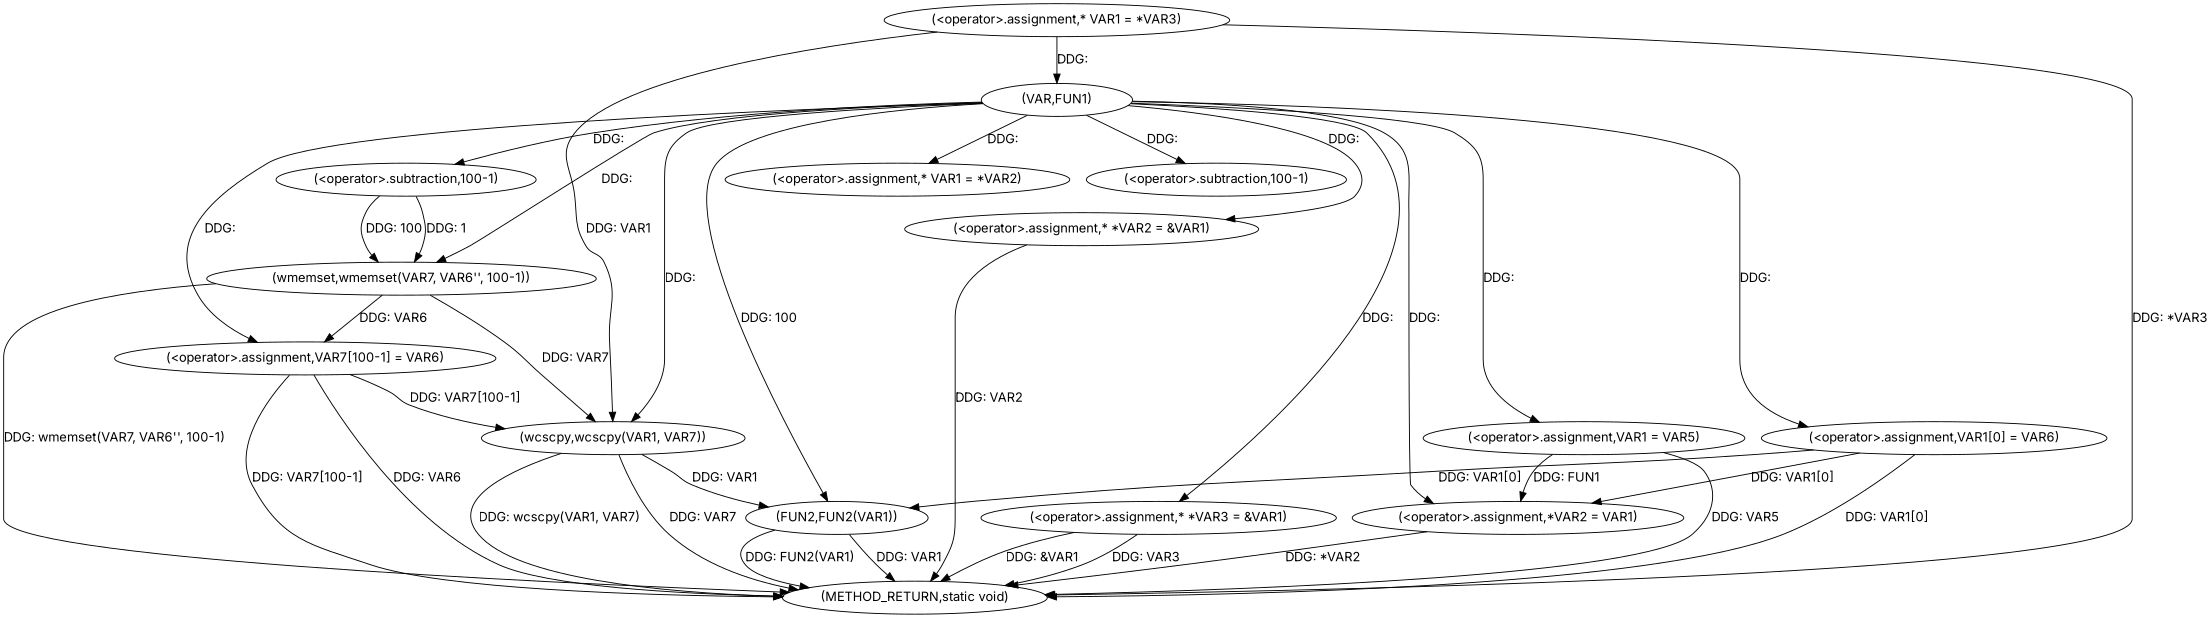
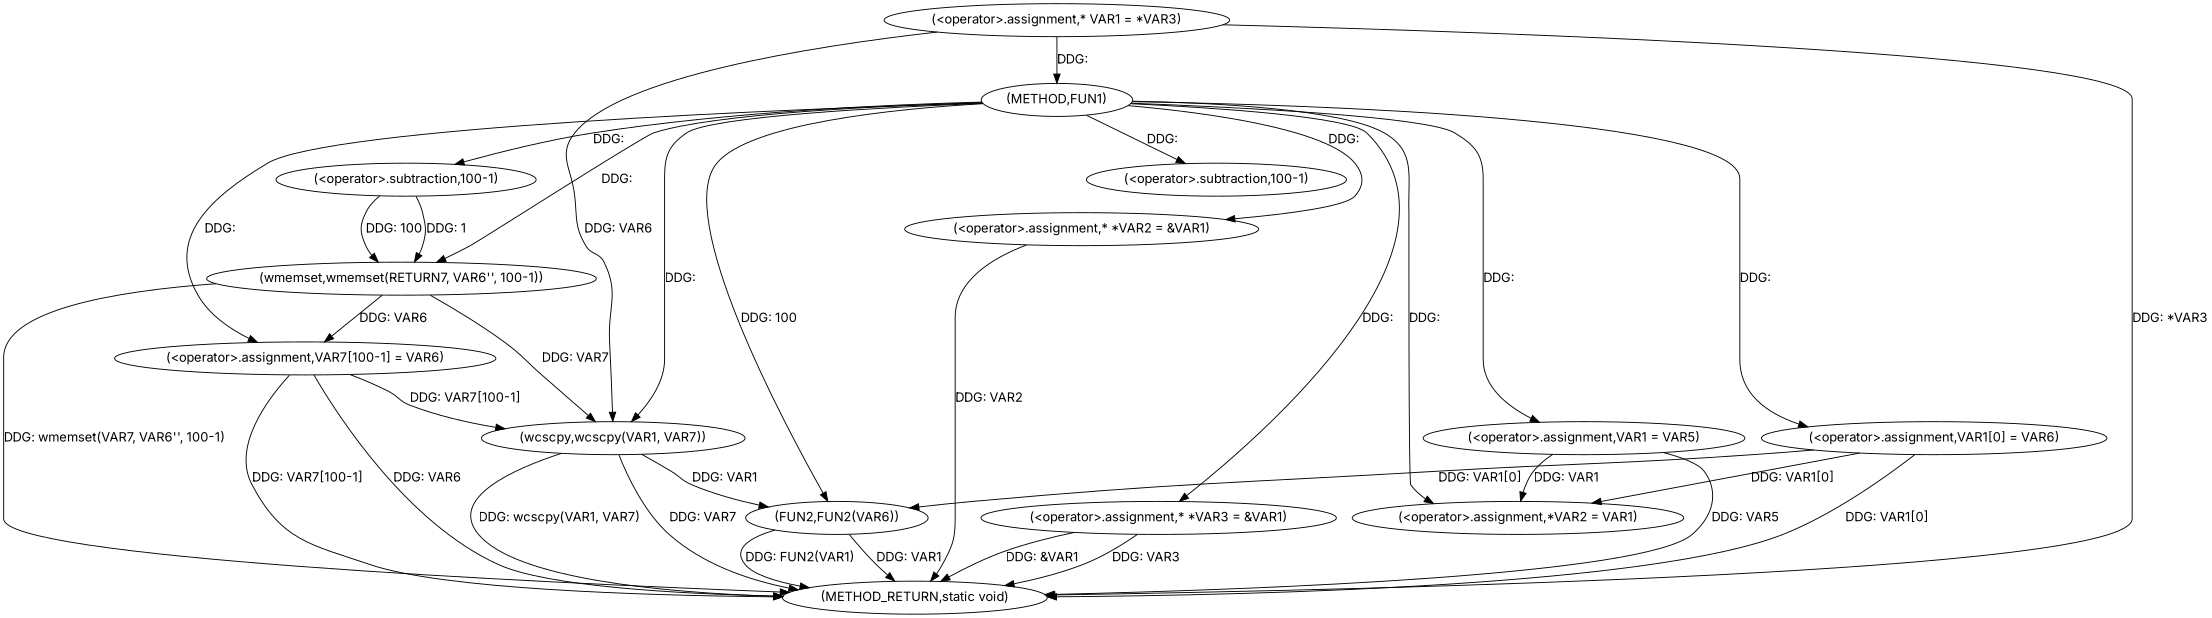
  digraph {
    fontname=Inter
    node [fontname=Inter]
    edge [fontname=Inter]
-   n1 [label="(VAR,FUN1)"]
+   n1 [label="(METHOD,FUN1)"]
    n2 [label="(<operator>.assignment,* *VAR2 = &VAR1)"]
    n3 [label="(<operator>.assignment,* *VAR3 = &VAR1)"]
-   n4 [label="(<operator>.assignment,* VAR1 = *VAR2)"]
    n5 [label="(<operator>.assignment,VAR1 = VAR5)"]
    n6 [label="(<operator>.assignment,VAR1[0] = VAR6)"]
    n7 [label="(<operator>.assignment,*VAR2 = VAR1)"]
-   n8 [label="(wmemset,wmemset(VAR7, VAR6'', 100-1))"]
+   n8 [label="(wmemset,wmemset(RETURN7, VAR6'', 100-1))"]
    n9 [label="(<operator>.subtraction,100-1)"]
    n10 [label="(<operator>.assignment,VAR7[100-1] = VAR6)"]
    n11 [label="(<operator>.subtraction,100-1)"]
    n12 [label="(wcscpy,wcscpy(VAR1, VAR7))"]
-   n13 [label="(FUN2,FUN2(VAR1))"]
+   n13 [label="(FUN2,FUN2(VAR6))"]
    n14 [label="(METHOD_RETURN,static void)"]
    n15 [label="(<operator>.assignment,* VAR1 = *VAR3)"]
    n1 -> n2 [label="DDG: "]
    n1 -> n3 [label="DDG: "]
-   n1 -> n4 [label="DDG: "]
    n1 -> n5 [label="DDG: "]
    n1 -> n6 [label="DDG: "]
    n1 -> n7 [label="DDG: "]
    n1 -> n8 [label="DDG: "]
    n1 -> n9 [label="DDG: "]
    n1 -> n10 [label="DDG: "]
    n1 -> n11 [label="DDG: "]
    n1 -> n12 [label="DDG: "]
    n1 -> n13 [label="DDG: 100"]
    n2 -> n14 [label="DDG: VAR2"]
    n3 -> n14 [label="DDG: VAR3"]
    n3 -> n14 [label="DDG: &VAR1"]
-   n5 -> n7 [label="DDG: FUN1"]
+   n5 -> n7 [label="DDG: VAR1"]
    n5 -> n14 [label="DDG: VAR5"]
    n6 -> n7 [label="DDG: VAR1[0]"]
    n6 -> n13 [label="DDG: VAR1[0]"]
    n6 -> n14 [label="DDG: VAR1[0]"]
-   n7 -> n14 [label="DDG: *VAR2"]
    n8 -> n10 [label="DDG: VAR6"]
    n8 -> n12 [label="DDG: VAR7"]
    n8 -> n14 [label="DDG: wmemset(VAR7, VAR6'', 100-1)"]
    n9 -> n8 [label="DDG: 100"]
    n9 -> n8 [label="DDG: 1"]
    n10 -> n12 [label="DDG: VAR7[100-1]"]
    n10 -> n14 [label="DDG: VAR7[100-1]"]
    n10 -> n14 [label="DDG: VAR6"]
    n12 -> n13 [label="DDG: VAR1"]
    n12 -> n14 [label="DDG: wcscpy(VAR1, VAR7)"]
    n12 -> n14 [label="DDG: VAR7"]
    n13 -> n14 [label="DDG: FUN2(VAR1)"]
    n13 -> n14 [label="DDG: VAR1"]
    n15 -> n1 [label="DDG: "]
-   n15 -> n12 [label="DDG: VAR1"]
+   n15 -> n12 [label="DDG: VAR6"]
    n15 -> n14 [label="DDG: *VAR3"]
  }
